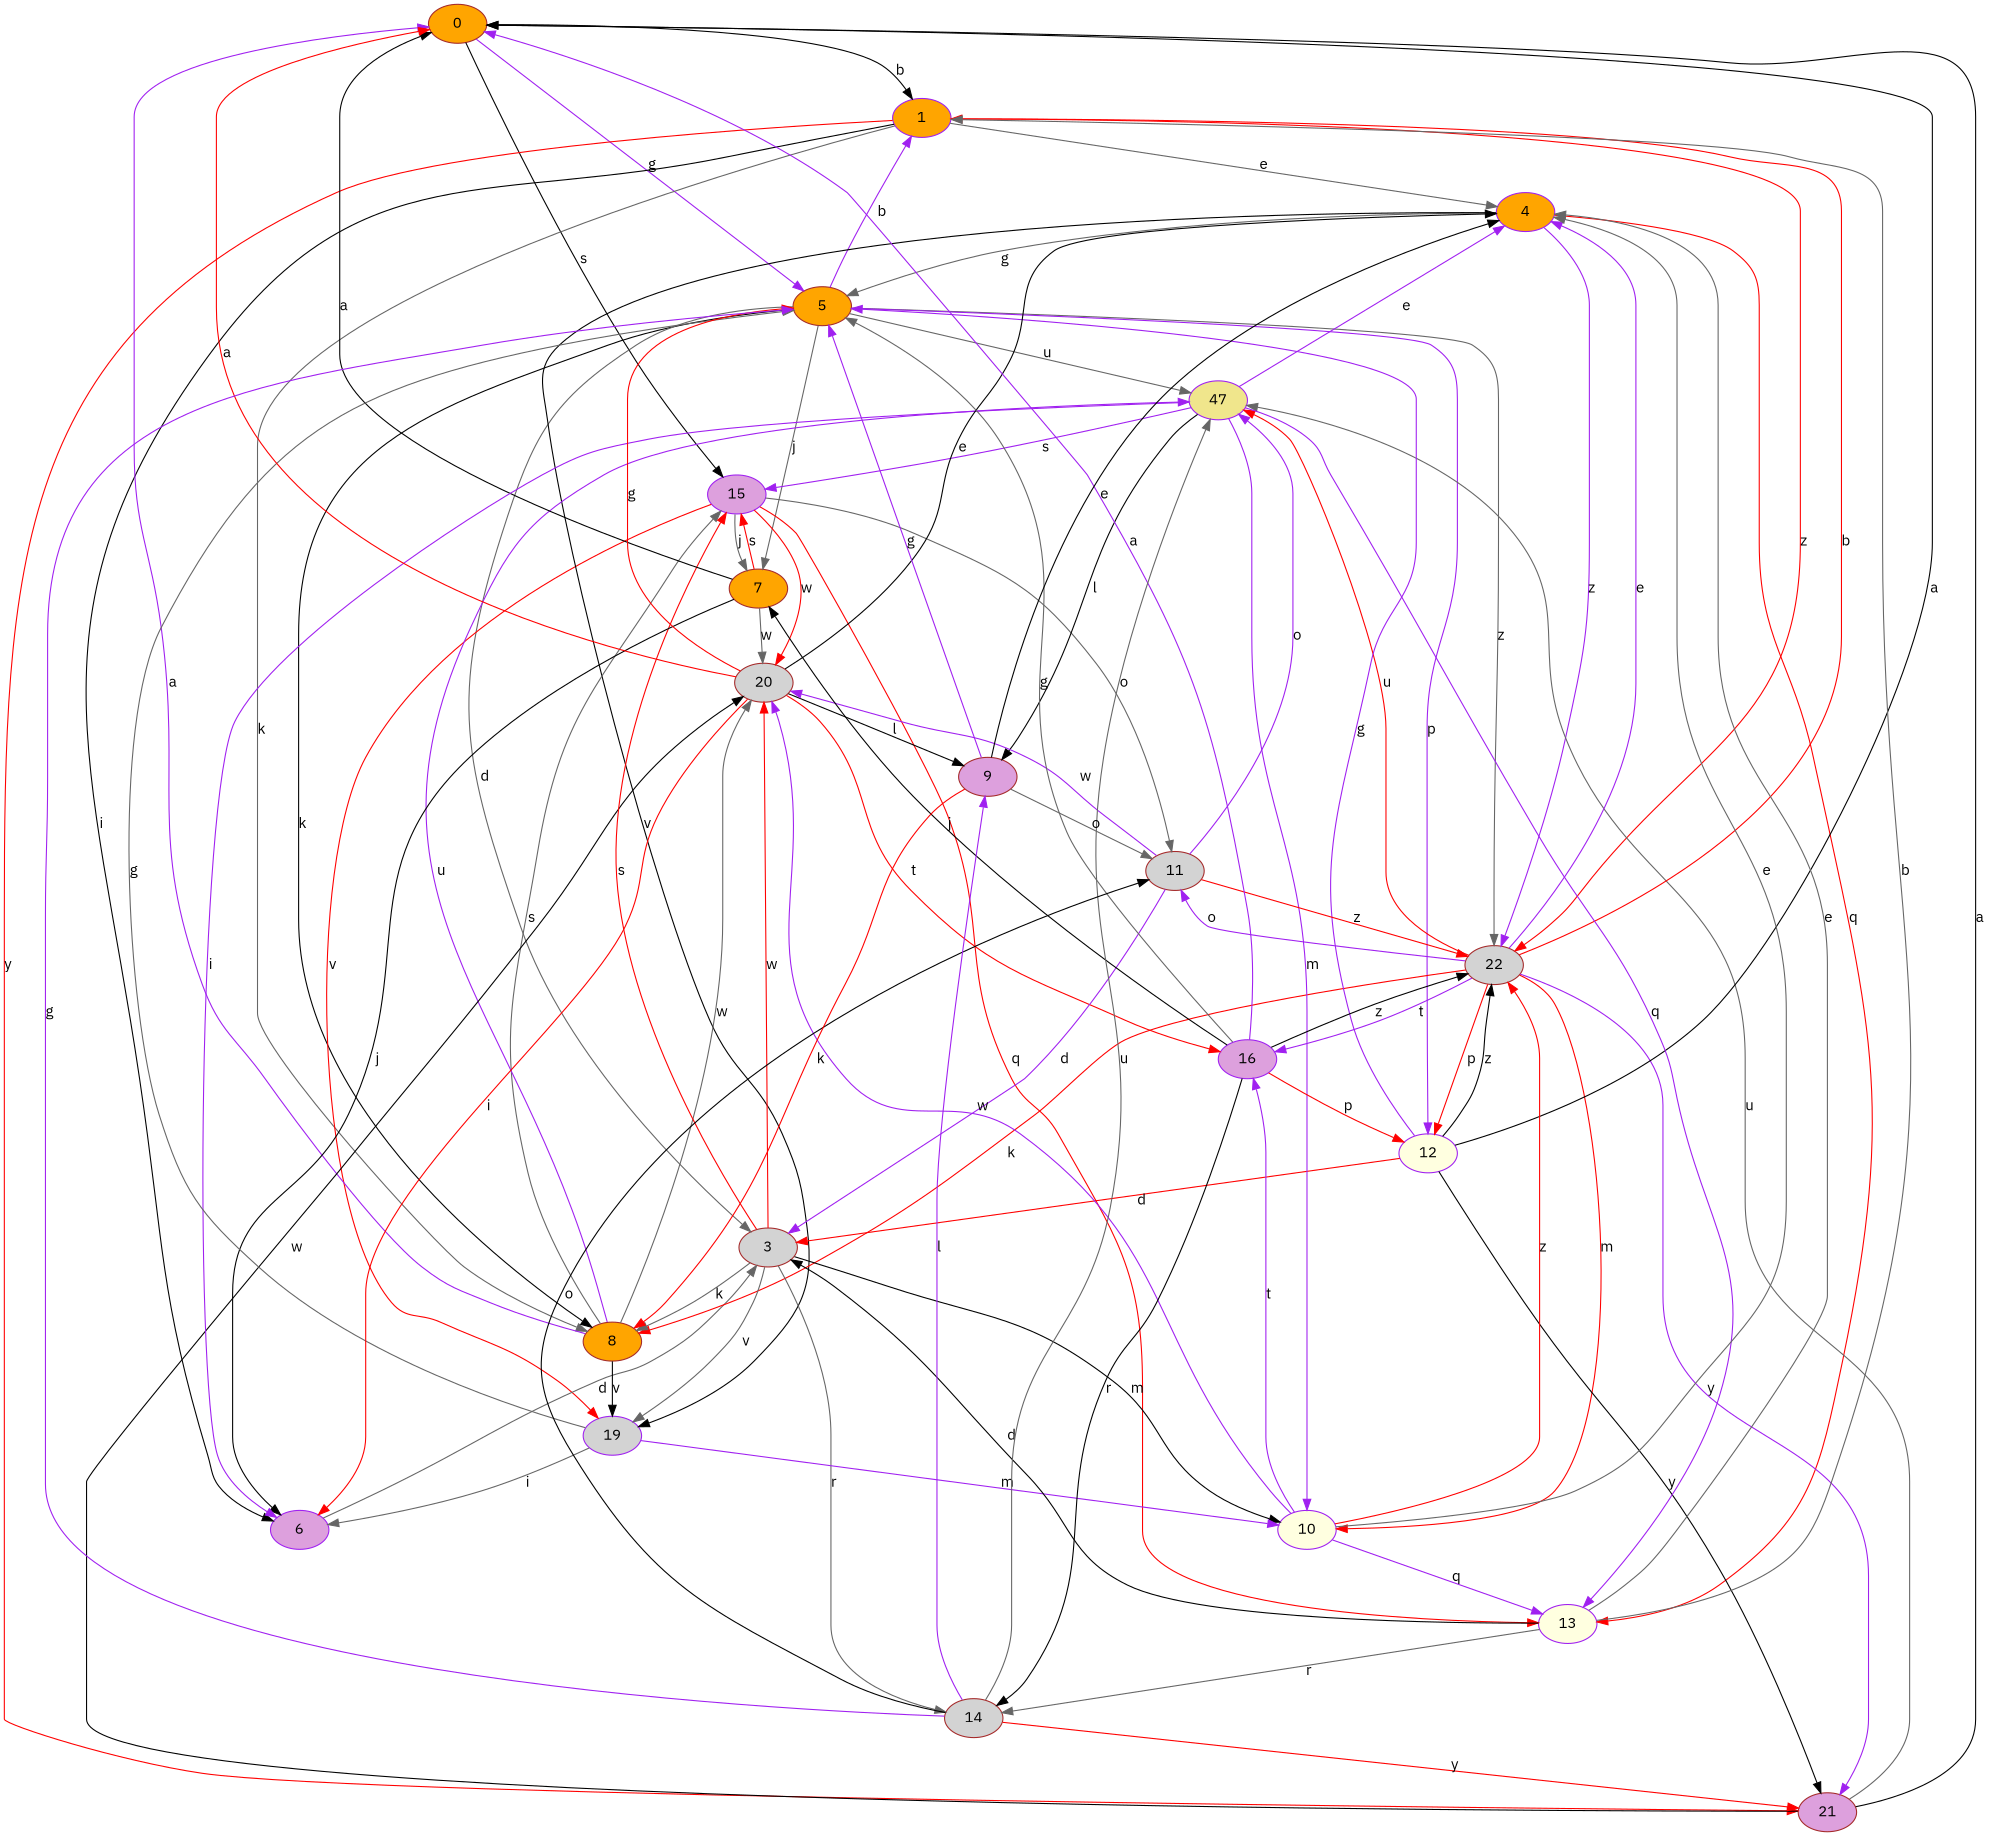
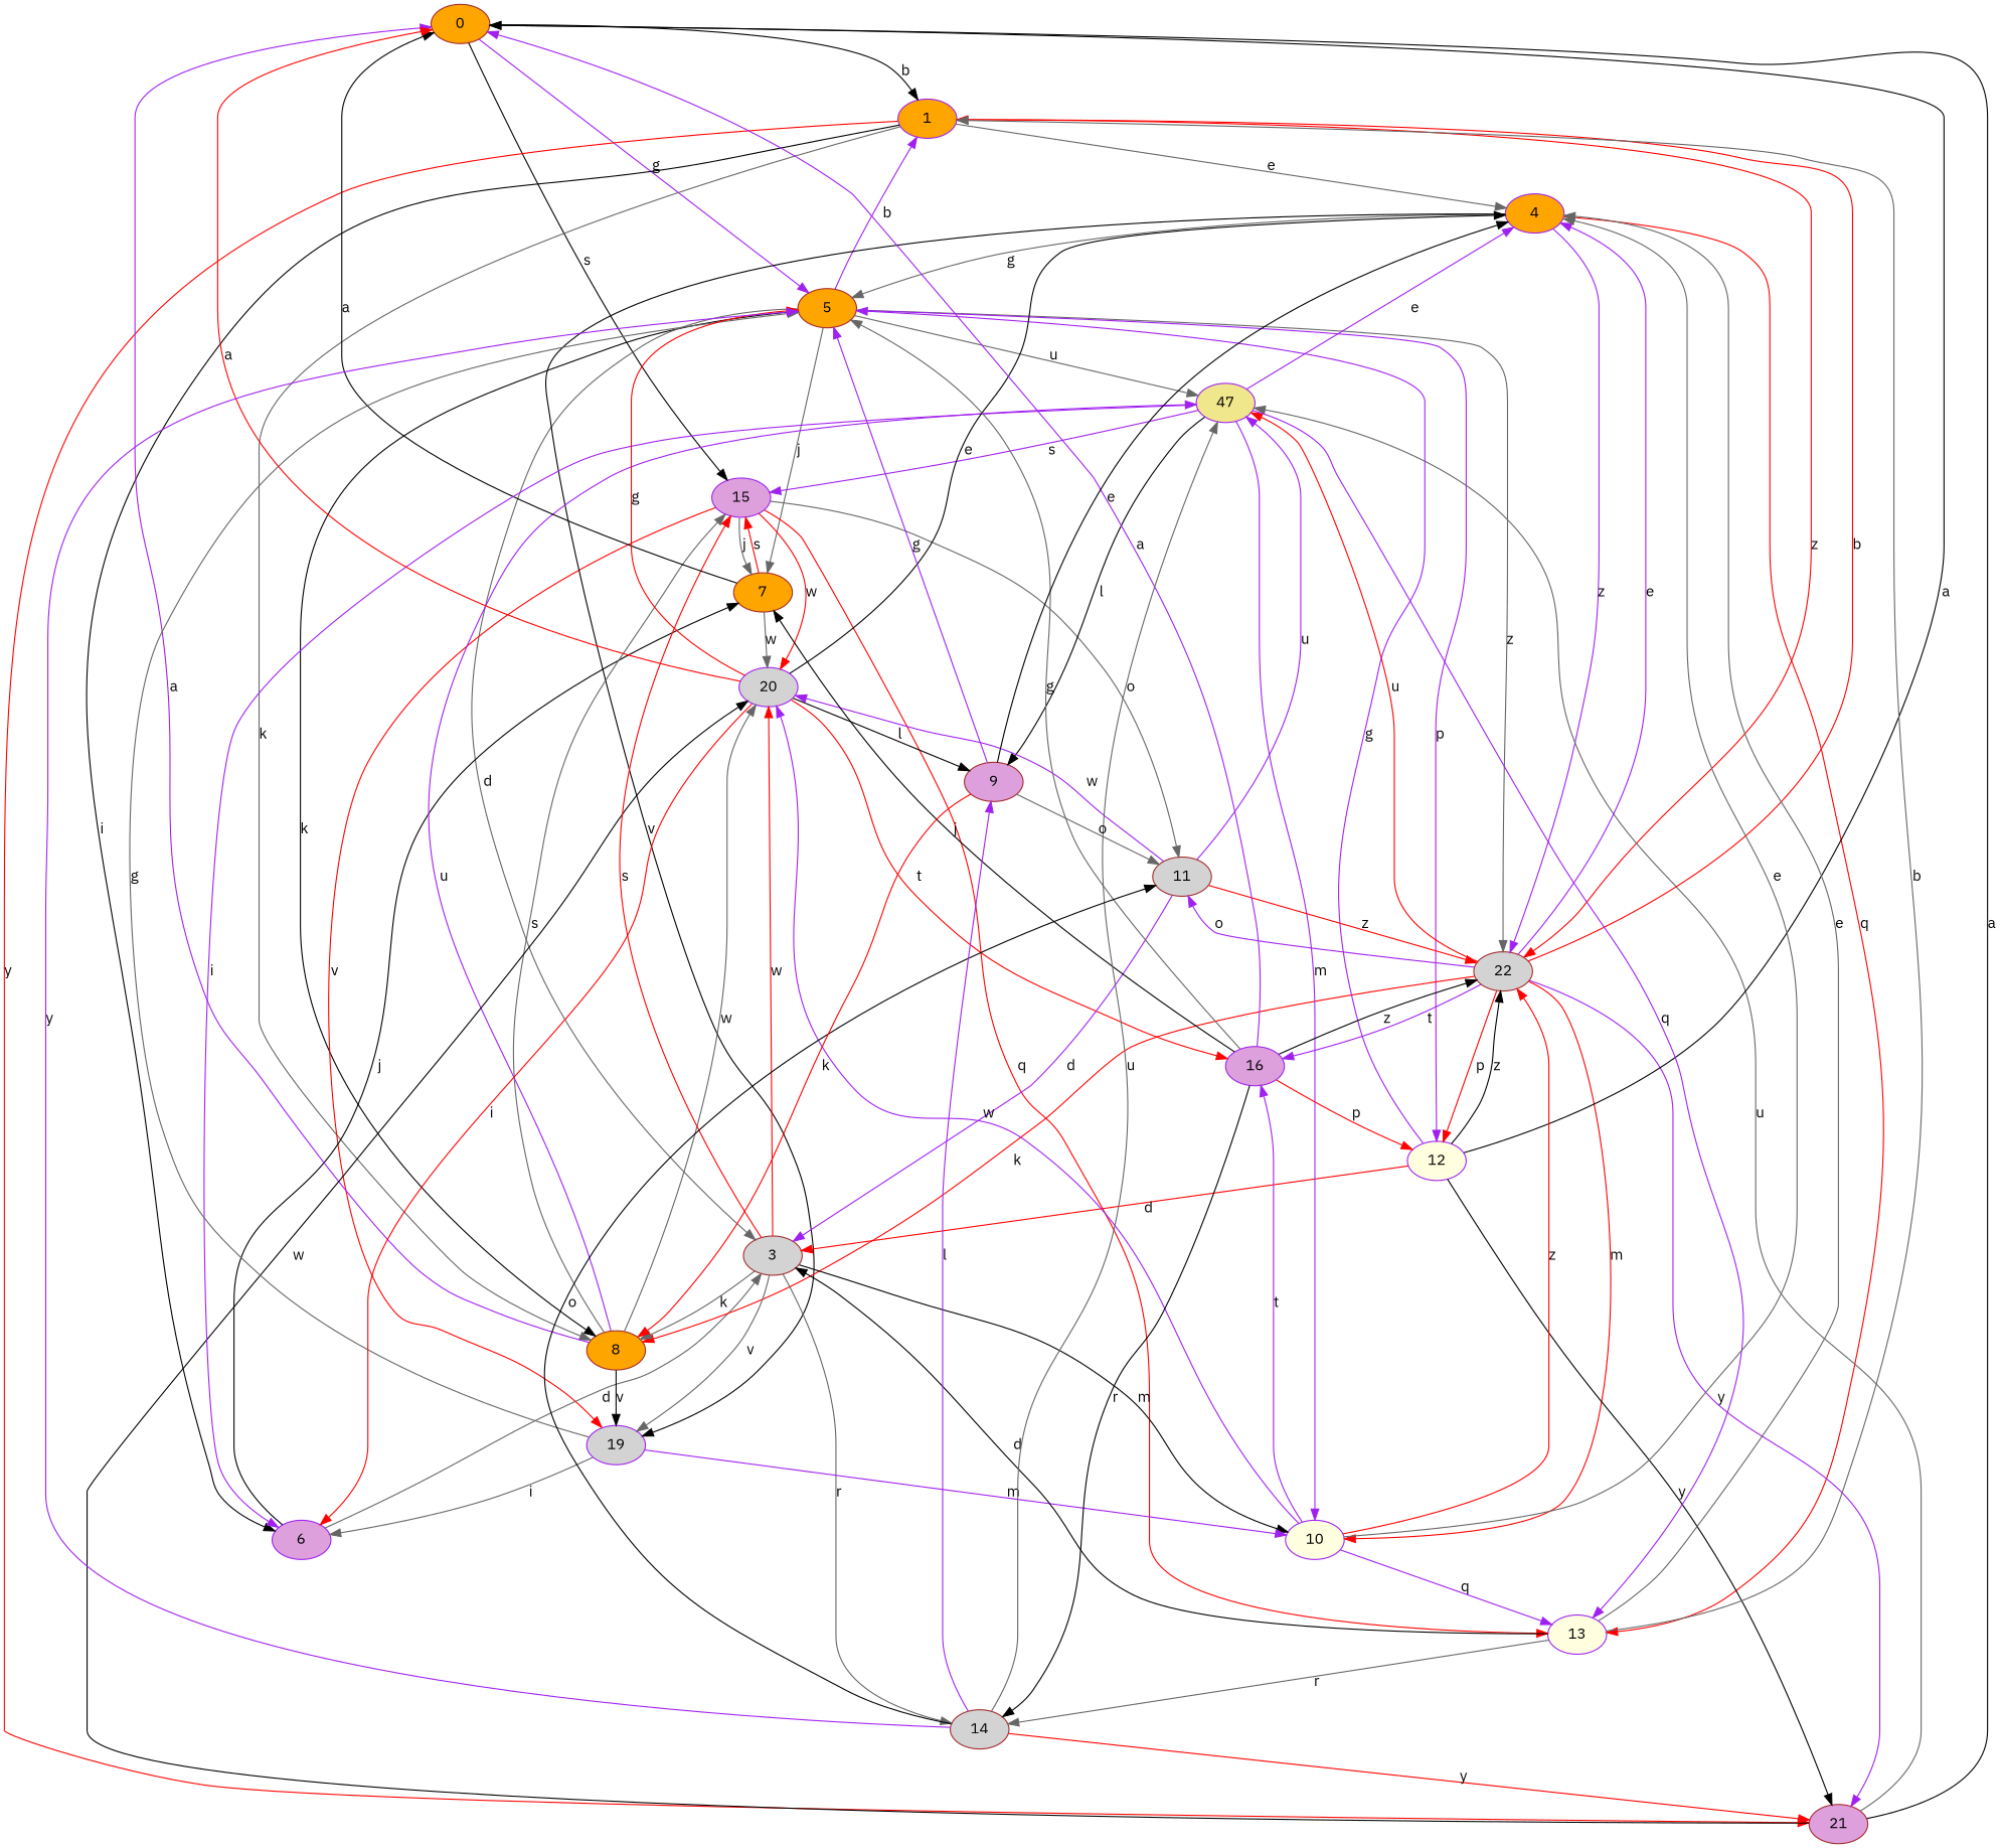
  strict digraph {
    fontname="IBM Plex Sans"
    node [color=brown fillcolor=orange fontname="IBM Plex Sans" style=filled]
    edge [color=purple fontname="IBM Plex Sans"]
    0
    1 [color=purple]
    5
    15 [color=purple fillcolor=plum]
    4 [color=purple]
    6 [color=purple fillcolor=plum]
    8
    21 [fillcolor=plum]
    22 [fillcolor=lightgrey]
    3 [fillcolor=lightgrey]
    7
    12 [color=purple fillcolor=lightyellow]
    n13 [color=purple fillcolor=khaki label=47]
    19 [color=purple fillcolor=lightgrey]
-   20 [fillcolor=lightgrey]
+   20 [color=purple fillcolor=lightgrey]
    13 [color=purple fillcolor=lightyellow]
    11 [fillcolor=lightgrey]
    10 [color=purple fillcolor=lightyellow]
    16 [color=purple fillcolor=plum]
    14 [fillcolor=lightgrey]
    9 [fillcolor=plum]
    0 -> 1 [color=black label=b]
    0 -> 5 [label=g]
    0 -> 15 [color=black label=s]
    1 -> 4 [color=gray40 label=e]
    1 -> 6 [color=black label=i]
    1 -> 8 [color=gray40 label=k]
    1 -> 21 [color=red label=y]
    1 -> 22 [color=red label=z]
    5 -> 1 [label=b]
    5 -> 8 [color=black label=k]
    5 -> 22 [color=gray40 label=z]
    5 -> 3 [color=gray40 label=d]
    5 -> 7 [color=gray40 label=j]
    5 -> 12 [label=p]
    5 -> n13 [color=gray40 label=u]
    15 -> 7 [color=gray40 label=j]
    15 -> 19 [color=red label=v]
    15 -> 20 [color=red label=w]
    15 -> 13 [color=red label=q]
    15 -> 11 [color=gray40 label=o]
    4 -> 5 [color=gray40 label=g]
    4 -> 22 [label=z]
    4 -> 19 [color=black label=v]
    4 -> 13 [color=red label=q]
    6 -> 3 [color=gray40 label=d]
-   7 -> 6 [color=black label=j]
+   6 -> 7 [color=black label=j]
    8 -> 0 [label=a]
    8 -> 15 [color=gray40 label=s]
    8 -> n13 [label=u]
    8 -> 19 [color=black label=v]
    8 -> 20 [color=gray40 label=w]
    21 -> 0 [color=black label=a]
    21 -> n13 [color=gray40 label=u]
    21 -> 20 [color=black label=w]
    22 -> 1 [color=red label=b]
    22 -> 4 [label=e]
    22 -> 8 [color=red label=k]
    22 -> 21 [label=y]
    22 -> 12 [color=red label=p]
    22 -> n13 [color=red label=u]
    22 -> 11 [label=o]
    22 -> 10 [color=red label=m]
    22 -> 16 [label=t]
    3 -> 15 [color=red label=s]
    3 -> 8 [color=gray40 label=k]
    3 -> 19 [color=gray40 label=v]
    3 -> 20 [color=red label=w]
    3 -> 10 [color=black label=m]
    3 -> 14 [color=gray40 label=r]
    7 -> 0 [color=black label=a]
    7 -> 15 [color=red label=s]
    7 -> 20 [color=gray40 label=w]
    12 -> 0 [color=black label=a]
    12 -> 5 [label=g]
    12 -> 21 [color=black label=y]
    12 -> 22 [color=black label=z]
    12 -> 3 [color=red label=d]
    n13 -> 15 [label=s]
    n13 -> 4 [label=e]
    n13 -> 6 [label=i]
    n13 -> 13 [label=q]
    n13 -> 10 [label=m]
    n13 -> 9 [color=black label=l]
    19 -> 5 [color=gray40 label=g]
    19 -> 6 [color=gray40 label=i]
    19 -> 10 [label=m]
    20 -> 0 [color=red label=a]
    20 -> 5 [color=red label=g]
    20 -> 4 [color=black label=e]
    20 -> 6 [color=red label=i]
    20 -> 16 [color=red label=t]
    20 -> 9 [color=black label=l]
    13 -> 1 [color=gray40 label=b]
    13 -> 4 [color=gray40 label=e]
    13 -> 3 [color=black label=d]
    13 -> 14 [color=gray40 label=r]
    11 -> 22 [color=red label=z]
    11 -> 3 [label=d]
-   11 -> n13 [label=o]
+   11 -> n13 [label=u]
    11 -> 20 [label=w]
    10 -> 4 [color=gray40 label=e]
    10 -> 22 [color=red label=z]
    10 -> 20 [label=w]
    10 -> 13 [label=q]
    10 -> 16 [label=t]
    16 -> 0 [label=a]
    16 -> 5 [color=gray40 label=g]
    16 -> 22 [color=black label=z]
    16 -> 7 [color=black label=j]
    16 -> 12 [color=red label=p]
    16 -> 14 [color=black label=r]
-   14 -> 5 [label=g]
+   14 -> 5 [label=y]
    14 -> 21 [color=red label=y]
    14 -> n13 [color=gray40 label=u]
    14 -> 11 [color=black label=o]
    14 -> 9 [label=l]
    9 -> 5 [label=g]
    9 -> 4 [color=black label=e]
    9 -> 8 [color=red label=k]
    9 -> 11 [color=gray40 label=o]
  }
